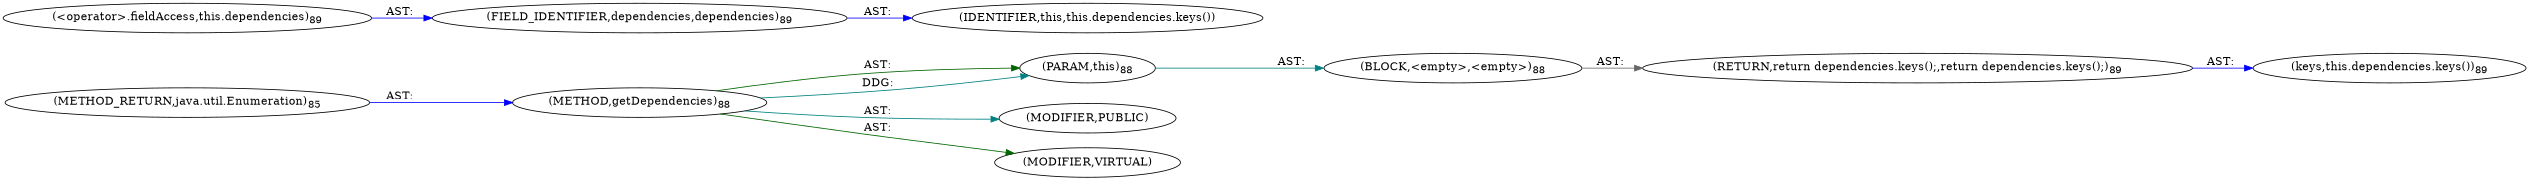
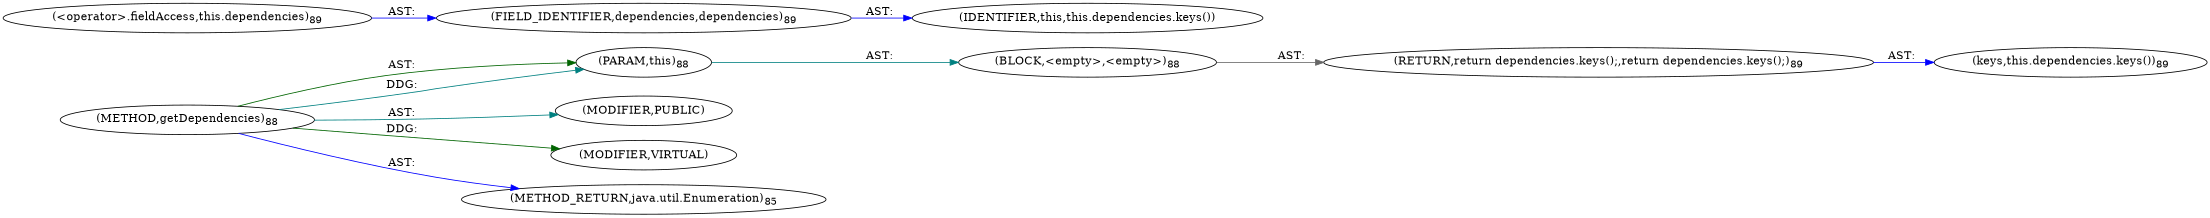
  digraph {
    rankdir=LR
    edge [color=blue]
    n1 [label=<(METHOD,getDependencies)<SUB>88</SUB>>]
    n2 [label=<(PARAM,this)<SUB>88</SUB>>]
    n3 [label=<(MODIFIER,PUBLIC)>]
    n4 [label=<(MODIFIER,VIRTUAL)>]
    n5 [label=<(METHOD_RETURN,java.util.Enumeration)<SUB>85</SUB>>]
    n6 [label=<(BLOCK,&lt;empty&gt;,&lt;empty&gt;)<SUB>88</SUB>>]
    n7 [label=<(RETURN,return dependencies.keys();,return dependencies.keys();)<SUB>89</SUB>>]
    n8 [label=<(keys,this.dependencies.keys())<SUB>89</SUB>>]
    n9 [label=<(&lt;operator&gt;.fieldAccess,this.dependencies)<SUB>89</SUB>>]
    n10 [label=<(FIELD_IDENTIFIER,dependencies,dependencies)<SUB>89</SUB>>]
    n11 [label=<(IDENTIFIER,this,this.dependencies.keys())>]
    n1 -> n2 [color=darkgreen label="AST: "]
    n1 -> n2 [color=teal label="DDG: "]
    n1 -> n3 [color=teal label="AST: "]
-   n1 -> n4 [color=darkgreen label="AST: "]
-   n5 -> n1 [label="AST: "]
+   n1 -> n4 [color=darkgreen label="DDG: "]
+   n1 -> n5 [label="AST: "]
    n2 -> n6 [color=teal label="AST: "]
    n6 -> n7 [color=gray40 label="AST: "]
    n7 -> n8 [label="AST: "]
    n9 -> n10 [label="AST: "]
    n10 -> n11 [label="AST: "]
  }
